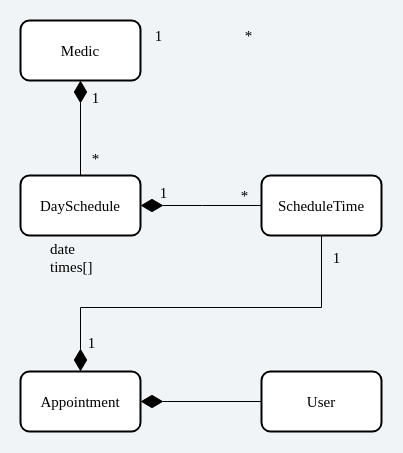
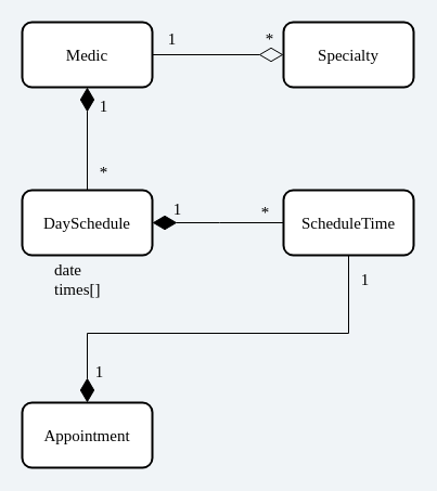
  <mxCell id="0" />
  <mxCell id="1" parent="0" />
  <mxCell id="2" value="Medic" style="rounded=1;whiteSpace=wrap;html=1;strokeColor=#000000;strokeWidth=2;fillColor=#ffffff;gradientColor=none;fontFamily=Poppins;fontSize=15;align=center;" parent="1" vertex="1"><mxGeometry x="20" y="20" width="120" height="60" as="geometry" /></mxCell>
+ <mxCell id="3" style="edgeStyle=orthogonalEdgeStyle;rounded=0;orthogonalLoop=1;jettySize=auto;html=1;endArrow=diamondThin;endFill=0;endSize=20;targetPerimeterSpacing=0;fontFamily=Poppins;fontSize=15;" parent="1" source="2" target="4" edge="1"><mxGeometry relative="1" as="geometry" /></mxCell>
+ <mxCell id="4" value="Specialty" style="rounded=1;whiteSpace=wrap;html=1;strokeColor=#000000;strokeWidth=2;fillColor=#ffffff;gradientColor=none;fontFamily=Poppins;fontSize=15;align=center;" parent="1" vertex="1"><mxGeometry x="261" y="20" width="120" height="60" as="geometry" /></mxCell>
  <mxCell id="5" style="edgeStyle=orthogonalEdgeStyle;rounded=0;orthogonalLoop=1;jettySize=auto;html=1;endArrow=diamondThin;endFill=1;endSize=20;targetPerimeterSpacing=0;fontFamily=Poppins;fontSize=15;" parent="1" source="6" target="2" edge="1"><mxGeometry relative="1" as="geometry" /></mxCell>
  <mxCell id="6" value="DaySchedule" style="rounded=1;whiteSpace=wrap;html=1;strokeColor=#000000;strokeWidth=2;fillColor=#ffffff;gradientColor=none;fontFamily=Poppins;fontSize=15;align=center;" parent="1" vertex="1"><mxGeometry x="20" y="175" width="120" height="60" as="geometry" /></mxCell>
  <mxCell id="7" style="edgeStyle=orthogonalEdgeStyle;rounded=0;orthogonalLoop=1;jettySize=auto;html=1;endArrow=diamondThin;endFill=1;endSize=20;targetPerimeterSpacing=0;fontFamily=Poppins;fontSize=15;" parent="1" source="8" target="6" edge="1"><mxGeometry relative="1" as="geometry"><Array as="points"><mxPoint x="202" y="205" /><mxPoint x="202" y="205" /></Array></mxGeometry></mxCell>
  <mxCell id="8" value="ScheduleTime" style="rounded=1;whiteSpace=wrap;html=1;strokeColor=#000000;strokeWidth=2;fillColor=#ffffff;gradientColor=none;fontFamily=Poppins;fontSize=15;align=center;" parent="1" vertex="1"><mxGeometry x="261" y="175" width="120" height="60" as="geometry" /></mxCell>
  <mxCell id="9" value="1" style="text;html=1;align=center;verticalAlign=middle;resizable=0;points=[];autosize=1;fontSize=15;fontFamily=Poppins;" parent="1" vertex="1"><mxGeometry x="155" y="181" width="15" height="22" as="geometry" /></mxCell>
  <mxCell id="10" value="*" style="text;html=1;align=center;verticalAlign=middle;resizable=0;points=[];autosize=1;fontSize=15;fontFamily=Poppins;" parent="1" vertex="1"><mxGeometry x="235" y="184" width="17" height="22" as="geometry" /></mxCell>
  <mxCell id="11" value="date&lt;br&gt;times[]" style="text;html=1;align=left;verticalAlign=middle;resizable=0;points=[];autosize=1;fontSize=15;fontFamily=Poppins;" parent="1" vertex="1"><mxGeometry x="47.5" y="237" width="65" height="40" as="geometry" /></mxCell>
  <mxCell id="12" value="*" style="text;html=1;align=center;verticalAlign=middle;resizable=0;points=[];autosize=1;fontSize=15;fontFamily=Poppins;" parent="1" vertex="1"><mxGeometry x="86" y="147" width="17" height="22" as="geometry" /></mxCell>
  <mxCell id="13" value="1" style="text;html=1;align=center;verticalAlign=middle;resizable=0;points=[];autosize=1;fontSize=15;fontFamily=Poppins;" parent="1" vertex="1"><mxGeometry x="87" y="86" width="15" height="22" as="geometry" /></mxCell>
- <mxCell id="14" style="edgeStyle=orthogonalEdgeStyle;rounded=0;orthogonalLoop=1;jettySize=auto;html=1;endArrow=diamondThin;endFill=1;endSize=20;targetPerimeterSpacing=0;strokeWidth=1;fontFamily=Poppins;fontSize=15;" parent="1" source="17" target="16" edge="1"><mxGeometry relative="1" as="geometry" /></mxCell>
  <mxCell id="15" style="edgeStyle=orthogonalEdgeStyle;rounded=0;orthogonalLoop=1;jettySize=auto;html=1;endArrow=diamondThin;endFill=1;endSize=20;targetPerimeterSpacing=0;strokeWidth=1;fontFamily=Poppins;fontSize=15;" parent="1" source="8" target="16" edge="1"><mxGeometry relative="1" as="geometry"><Array as="points"><mxPoint x="321" y="307" /><mxPoint x="80" y="307" /></Array></mxGeometry></mxCell>
  <mxCell id="16" value="Appointment" style="rounded=1;whiteSpace=wrap;html=1;strokeColor=#000000;strokeWidth=2;fillColor=#ffffff;gradientColor=none;fontFamily=Poppins;fontSize=15;align=center;" parent="1" vertex="1"><mxGeometry x="20" y="371" width="120" height="60" as="geometry" /></mxCell>
- <mxCell id="17" value="User" style="whiteSpace=wrap;html=1;rounded=1;strokeColor=#000000;strokeWidth=2;fillColor=#ffffff;gradientColor=none;fontFamily=Poppins;fontSize=15;align=center;" parent="1" vertex="1"><mxGeometry x="261" y="371" width="120" height="60" as="geometry" /></mxCell>
  <mxCell id="18" value="1" style="text;html=1;align=center;verticalAlign=middle;resizable=0;points=[];autosize=1;fontSize=15;fontFamily=Poppins;" parent="1" vertex="1"><mxGeometry x="150" y="24" width="15" height="22" as="geometry" /></mxCell>
  <mxCell id="19" value="*" style="text;html=1;align=center;verticalAlign=middle;resizable=0;points=[];autosize=1;fontSize=15;fontFamily=Poppins;" parent="1" vertex="1"><mxGeometry x="239" y="24" width="17" height="22" as="geometry" /></mxCell>
  <mxCell id="20" value="1" style="text;html=1;align=center;verticalAlign=middle;resizable=0;points=[];autosize=1;fontSize=15;fontFamily=Poppins;" parent="1" vertex="1"><mxGeometry x="83" y="331" width="15" height="22" as="geometry" /></mxCell>
  <mxCell id="21" value="1" style="text;html=1;align=center;verticalAlign=middle;resizable=0;points=[];autosize=1;fontSize=15;fontFamily=Poppins;" parent="1" vertex="1"><mxGeometry x="328" y="246" width="15" height="22" as="geometry" /></mxCell>
